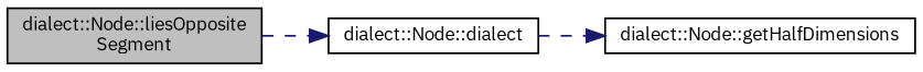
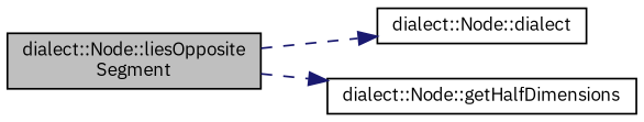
  digraph {
    fontname="IBM Plex Sans"
    rankdir=LR
    node [color=black fillcolor=white fontname="IBM Plex Sans" fontsize=10 shape=record style=filled]
    edge [color=midnightblue fontname="IBM Plex Sans" fontsize=10 labelfontname=Helvetica labelfontsize=10 style=dashed]
    n1 [fillcolor=grey75 fontcolor=black height=0.2 label="dialect::Node::liesOpposite\lSegment" width=0.4]
    n2 [height=0.2 label="dialect::Node::dialect" width=0.4]
    n3 [height=0.2 label="dialect::Node::getHalfDimensions" width=0.4]
    n1 -> n2
-   n2 -> n3
+   n1 -> n3
  }
